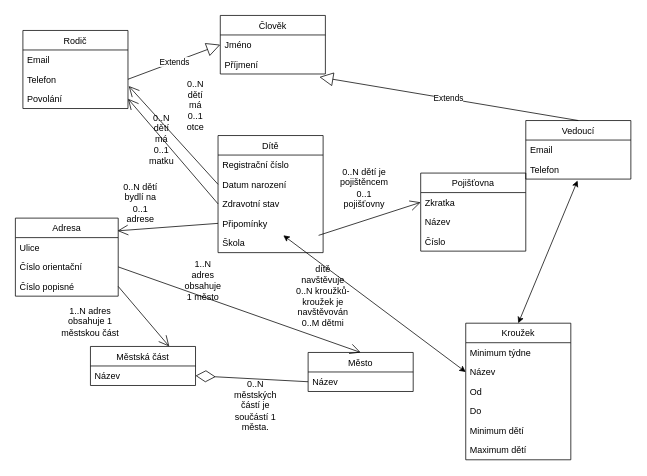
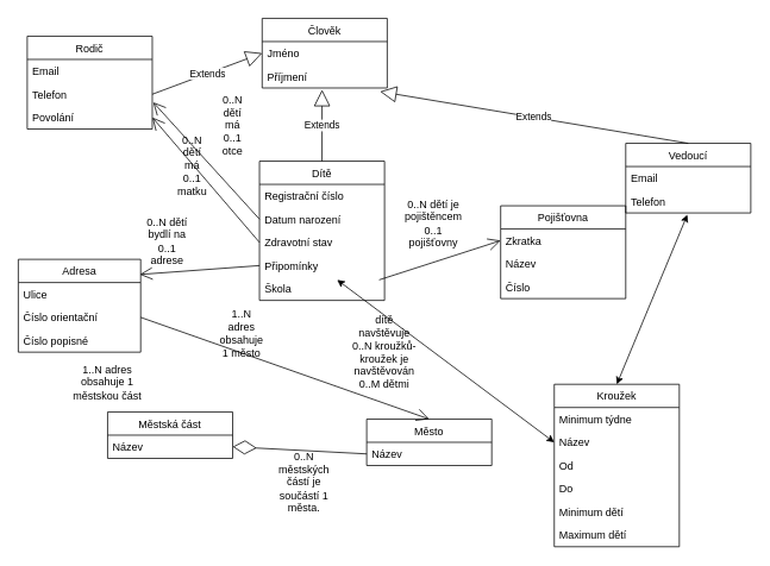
  <mxCell id="0" />
  <mxCell id="1" parent="0" />
  <mxCell id="2" value="Dítě" style="swimlane;fontStyle=0;childLayout=stackLayout;horizontal=1;startSize=26;fillColor=none;horizontalStack=0;resizeParent=1;resizeParentMax=0;resizeLast=0;collapsible=1;marginBottom=0;" parent="1" vertex="1"><mxGeometry x="290" y="180" width="140" height="156" as="geometry" /></mxCell>
  <mxCell id="3" value="Registrační číslo" style="text;strokeColor=none;fillColor=none;align=left;verticalAlign=top;spacingLeft=4;spacingRight=4;overflow=hidden;rotatable=0;points=[[0,0.5],[1,0.5]];portConstraint=eastwest;" vertex="1" parent="2"><mxGeometry y="26" width="140" height="26" as="geometry" /></mxCell>
  <mxCell id="4" value="Datum narození" style="text;strokeColor=none;fillColor=none;align=left;verticalAlign=top;spacingLeft=4;spacingRight=4;overflow=hidden;rotatable=0;points=[[0,0.5],[1,0.5]];portConstraint=eastwest;" parent="2" vertex="1"><mxGeometry y="52" width="140" height="26" as="geometry" /></mxCell>
  <mxCell id="5" value="Zdravotní stav" style="text;strokeColor=none;fillColor=none;align=left;verticalAlign=top;spacingLeft=4;spacingRight=4;overflow=hidden;rotatable=0;points=[[0,0.5],[1,0.5]];portConstraint=eastwest;" parent="2" vertex="1"><mxGeometry y="78" width="140" height="26" as="geometry" /></mxCell>
  <mxCell id="6" value="Připomínky" style="text;strokeColor=none;fillColor=none;align=left;verticalAlign=top;spacingLeft=4;spacingRight=4;overflow=hidden;rotatable=0;points=[[0,0.5],[1,0.5]];portConstraint=eastwest;" parent="2" vertex="1"><mxGeometry y="104" width="140" height="26" as="geometry" /></mxCell>
  <mxCell id="7" value="Škola" style="text;strokeColor=none;fillColor=none;align=left;verticalAlign=top;spacingLeft=4;spacingRight=4;overflow=hidden;rotatable=0;points=[[0,0.5],[1,0.5]];portConstraint=eastwest;" vertex="1" parent="2"><mxGeometry y="130" width="140" height="26" as="geometry" /></mxCell>
  <mxCell id="8" value="Člověk" style="swimlane;fontStyle=0;childLayout=stackLayout;horizontal=1;startSize=26;fillColor=none;horizontalStack=0;resizeParent=1;resizeParentMax=0;resizeLast=0;collapsible=1;marginBottom=0;" parent="1" vertex="1"><mxGeometry x="293" y="20" width="140" height="78" as="geometry" /></mxCell>
  <mxCell id="9" value="Jméno" style="text;strokeColor=none;fillColor=none;align=left;verticalAlign=top;spacingLeft=4;spacingRight=4;overflow=hidden;rotatable=0;points=[[0,0.5],[1,0.5]];portConstraint=eastwest;" parent="8" vertex="1"><mxGeometry y="26" width="140" height="26" as="geometry" /></mxCell>
  <mxCell id="10" value="Příjmení" style="text;strokeColor=none;fillColor=none;align=left;verticalAlign=top;spacingLeft=4;spacingRight=4;overflow=hidden;rotatable=0;points=[[0,0.5],[1,0.5]];portConstraint=eastwest;" parent="8" vertex="1"><mxGeometry y="52" width="140" height="26" as="geometry" /></mxCell>
  <mxCell id="11" value="Rodič" style="swimlane;fontStyle=0;childLayout=stackLayout;horizontal=1;startSize=26;fillColor=none;horizontalStack=0;resizeParent=1;resizeParentMax=0;resizeLast=0;collapsible=1;marginBottom=0;" parent="1" vertex="1"><mxGeometry x="30" y="40" width="140" height="104" as="geometry" /></mxCell>
  <mxCell id="12" value="Email" style="text;strokeColor=none;fillColor=none;align=left;verticalAlign=top;spacingLeft=4;spacingRight=4;overflow=hidden;rotatable=0;points=[[0,0.5],[1,0.5]];portConstraint=eastwest;" parent="11" vertex="1"><mxGeometry y="26" width="140" height="26" as="geometry" /></mxCell>
  <mxCell id="13" value="Telefon" style="text;strokeColor=none;fillColor=none;align=left;verticalAlign=top;spacingLeft=4;spacingRight=4;overflow=hidden;rotatable=0;points=[[0,0.5],[1,0.5]];portConstraint=eastwest;" parent="11" vertex="1"><mxGeometry y="52" width="140" height="26" as="geometry" /></mxCell>
  <mxCell id="14" value="Povolání" style="text;strokeColor=none;fillColor=none;align=left;verticalAlign=top;spacingLeft=4;spacingRight=4;overflow=hidden;rotatable=0;points=[[0,0.5],[1,0.5]];portConstraint=eastwest;" parent="11" vertex="1"><mxGeometry y="78" width="140" height="26" as="geometry" /></mxCell>
  <mxCell id="15" value="Vedoucí" style="swimlane;fontStyle=0;childLayout=stackLayout;horizontal=1;startSize=26;fillColor=none;horizontalStack=0;resizeParent=1;resizeParentMax=0;resizeLast=0;collapsible=1;marginBottom=0;" parent="1" vertex="1"><mxGeometry x="700" y="160" width="140" height="78" as="geometry" /></mxCell>
  <mxCell id="16" value="Email" style="text;strokeColor=none;fillColor=none;align=left;verticalAlign=top;spacingLeft=4;spacingRight=4;overflow=hidden;rotatable=0;points=[[0,0.5],[1,0.5]];portConstraint=eastwest;" parent="15" vertex="1"><mxGeometry y="26" width="140" height="26" as="geometry" /></mxCell>
  <mxCell id="17" value="Telefon" style="text;strokeColor=none;fillColor=none;align=left;verticalAlign=top;spacingLeft=4;spacingRight=4;overflow=hidden;rotatable=0;points=[[0,0.5],[1,0.5]];portConstraint=eastwest;" parent="15" vertex="1"><mxGeometry y="52" width="140" height="26" as="geometry" /></mxCell>
  <mxCell id="18" value="Adresa" style="swimlane;fontStyle=0;childLayout=stackLayout;horizontal=1;startSize=26;fillColor=none;horizontalStack=0;resizeParent=1;resizeParentMax=0;resizeLast=0;collapsible=1;marginBottom=0;" parent="1" vertex="1"><mxGeometry y="290" width="137" height="104" as="geometry" x="20" /></mxCell>
  <mxCell id="19" value="Ulice" style="text;strokeColor=none;fillColor=none;align=left;verticalAlign=top;spacingLeft=4;spacingRight=4;overflow=hidden;rotatable=0;points=[[0,0.5],[1,0.5]];portConstraint=eastwest;" parent="18" vertex="1"><mxGeometry y="26" width="137" height="26" as="geometry" /></mxCell>
  <mxCell id="20" value="Číslo orientační" style="text;strokeColor=none;fillColor=none;align=left;verticalAlign=top;spacingLeft=4;spacingRight=4;overflow=hidden;rotatable=0;points=[[0,0.5],[1,0.5]];portConstraint=eastwest;" parent="18" vertex="1"><mxGeometry y="52" width="137" height="26" as="geometry" /></mxCell>
  <mxCell id="21" value="Číslo popisné" style="text;strokeColor=none;fillColor=none;align=left;verticalAlign=top;spacingLeft=4;spacingRight=4;overflow=hidden;rotatable=0;points=[[0,0.5],[1,0.5]];portConstraint=eastwest;" parent="18" vertex="1"><mxGeometry y="78" width="137" height="26" as="geometry" /></mxCell>
  <mxCell id="22" value="Kroužek" style="swimlane;fontStyle=0;childLayout=stackLayout;horizontal=1;startSize=26;fillColor=none;horizontalStack=0;resizeParent=1;resizeParentMax=0;resizeLast=0;collapsible=1;marginBottom=0;" parent="1" vertex="1"><mxGeometry x="620" y="430" width="140" height="182" as="geometry" /></mxCell>
  <mxCell id="23" value="Minimum týdne" style="text;strokeColor=none;fillColor=none;align=left;verticalAlign=top;spacingLeft=4;spacingRight=4;overflow=hidden;rotatable=0;points=[[0,0.5],[1,0.5]];portConstraint=eastwest;" parent="22" vertex="1"><mxGeometry y="26" width="140" height="26" as="geometry" /></mxCell>
  <mxCell id="24" value="Název" style="text;strokeColor=none;fillColor=none;align=left;verticalAlign=top;spacingLeft=4;spacingRight=4;overflow=hidden;rotatable=0;points=[[0,0.5],[1,0.5]];portConstraint=eastwest;" parent="22" vertex="1"><mxGeometry y="52" width="140" height="26" as="geometry" /></mxCell>
  <mxCell id="25" value="Od" style="text;strokeColor=none;fillColor=none;align=left;verticalAlign=top;spacingLeft=4;spacingRight=4;overflow=hidden;rotatable=0;points=[[0,0.5],[1,0.5]];portConstraint=eastwest;" parent="22" vertex="1"><mxGeometry y="78" width="140" height="26" as="geometry" /></mxCell>
  <mxCell id="26" value="Do" style="text;strokeColor=none;fillColor=none;align=left;verticalAlign=top;spacingLeft=4;spacingRight=4;overflow=hidden;rotatable=0;points=[[0,0.5],[1,0.5]];portConstraint=eastwest;" parent="22" vertex="1"><mxGeometry y="104" width="140" height="26" as="geometry" /></mxCell>
  <mxCell id="27" value="Minimum dětí" style="text;strokeColor=none;fillColor=none;align=left;verticalAlign=top;spacingLeft=4;spacingRight=4;overflow=hidden;rotatable=0;points=[[0,0.5],[1,0.5]];portConstraint=eastwest;" parent="22" vertex="1"><mxGeometry y="130" width="140" height="26" as="geometry" /></mxCell>
  <mxCell id="28" value="Maximum dětí" style="text;strokeColor=none;fillColor=none;align=left;verticalAlign=top;spacingLeft=4;spacingRight=4;overflow=hidden;rotatable=0;points=[[0,0.5],[1,0.5]];portConstraint=eastwest;" parent="22" vertex="1"><mxGeometry y="156" width="140" height="26" as="geometry" /></mxCell>
  <mxCell id="29" value="Pojišťovna" style="swimlane;fontStyle=0;childLayout=stackLayout;horizontal=1;startSize=26;fillColor=none;horizontalStack=0;resizeParent=1;resizeParentMax=0;resizeLast=0;collapsible=1;marginBottom=0;" parent="1" vertex="1"><mxGeometry x="560" y="230" width="140" height="104" as="geometry" /></mxCell>
  <mxCell id="30" value="Zkratka" style="text;strokeColor=none;fillColor=none;align=left;verticalAlign=top;spacingLeft=4;spacingRight=4;overflow=hidden;rotatable=0;points=[[0,0.5],[1,0.5]];portConstraint=eastwest;" parent="29" vertex="1"><mxGeometry y="26" width="140" height="26" as="geometry" /></mxCell>
  <mxCell id="31" value="Název" style="text;strokeColor=none;fillColor=none;align=left;verticalAlign=top;spacingLeft=4;spacingRight=4;overflow=hidden;rotatable=0;points=[[0,0.5],[1,0.5]];portConstraint=eastwest;" parent="29" vertex="1"><mxGeometry y="52" width="140" height="26" as="geometry" /></mxCell>
  <mxCell id="32" value="Číslo" style="text;strokeColor=none;fillColor=none;align=left;verticalAlign=top;spacingLeft=4;spacingRight=4;overflow=hidden;rotatable=0;points=[[0,0.5],[1,0.5]];portConstraint=eastwest;" parent="29" vertex="1"><mxGeometry y="78" width="140" height="26" as="geometry" /></mxCell>
  <mxCell id="33" value="Město" style="swimlane;fontStyle=0;childLayout=stackLayout;horizontal=1;startSize=26;fillColor=none;horizontalStack=0;resizeParent=1;resizeParentMax=0;resizeLast=0;collapsible=1;marginBottom=0;" parent="1" vertex="1"><mxGeometry x="410" y="469" width="140" height="52" as="geometry" /></mxCell>
  <mxCell id="34" value="Název" style="text;strokeColor=none;fillColor=none;align=left;verticalAlign=top;spacingLeft=4;spacingRight=4;overflow=hidden;rotatable=0;points=[[0,0.5],[1,0.5]];portConstraint=eastwest;" parent="33" vertex="1"><mxGeometry y="26" width="140" height="26" as="geometry" /></mxCell>
  <mxCell id="35" value="Městská část" style="swimlane;fontStyle=0;childLayout=stackLayout;horizontal=1;startSize=26;fillColor=none;horizontalStack=0;resizeParent=1;resizeParentMax=0;resizeLast=0;collapsible=1;marginBottom=0;" parent="1" vertex="1"><mxGeometry x="120" y="461" width="140" height="52" as="geometry" /></mxCell>
  <mxCell id="36" value="Název" style="text;strokeColor=none;fillColor=none;align=left;verticalAlign=top;spacingLeft=4;spacingRight=4;overflow=hidden;rotatable=0;points=[[0,0.5],[1,0.5]];portConstraint=eastwest;" parent="35" vertex="1"><mxGeometry y="26" width="140" height="26" as="geometry" /></mxCell>
  <mxCell id="37" value="Extends" style="endArrow=block;endSize=16;endFill=0;html=1;exitX=1;exitY=0.5;exitDx=0;exitDy=0;entryX=0;entryY=0.5;entryDx=0;entryDy=0;" parent="1" source="13" target="9" edge="1"><mxGeometry width="160" relative="1" as="geometry"><mxPoint x="70" y="191.5" as="sourcePoint" /><mxPoint x="230" y="191.5" as="targetPoint" /></mxGeometry></mxCell>
  <mxCell id="38" value="Extends" style="endArrow=block;endSize=16;endFill=0;html=1;exitX=0.5;exitY=0;exitDx=0;exitDy=0;entryX=0.943;entryY=1.154;entryDx=0;entryDy=0;entryPerimeter=0;" parent="1" source="15" target="10" edge="1"><mxGeometry width="160" relative="1" as="geometry"><mxPoint x="220" y="115" as="sourcePoint" /><mxPoint x="310" y="79" as="targetPoint" /></mxGeometry></mxCell>
+ <mxCell id="39" value="Extends" style="endArrow=block;endSize=16;endFill=0;html=1;exitX=0.5;exitY=0;exitDx=0;exitDy=0;entryX=0.479;entryY=1.077;entryDx=0;entryDy=0;entryPerimeter=0;" parent="1" source="2" target="10" edge="1"><mxGeometry width="160" relative="1" as="geometry"><mxPoint x="230" y="125" as="sourcePoint" /><mxPoint x="320" y="89" as="targetPoint" /></mxGeometry></mxCell>
  <mxCell id="40" value="" style="endArrow=open;endFill=1;endSize=12;html=1;entryX=0.993;entryY=0.163;entryDx=0;entryDy=0;entryPerimeter=0;exitX=0;exitY=0.5;exitDx=0;exitDy=0;" parent="1" source="6" target="18" edge="1"><mxGeometry width="160" relative="1" as="geometry"><mxPoint x="30" y="640" as="sourcePoint" /><mxPoint x="190" y="640" as="targetPoint" /></mxGeometry></mxCell>
- <mxCell id="41" value="" style="endArrow=open;endFill=1;endSize=12;html=1;entryX=0.75;entryY=0;entryDx=0;entryDy=0;exitX=1;exitY=0.5;exitDx=0;exitDy=0;" parent="1" source="21" target="35" edge="1"><mxGeometry width="160" relative="1" as="geometry"><mxPoint x="171.75" y="441" as="sourcePoint" /><mxPoint x="328.02" y="394.012" as="targetPoint" /></mxGeometry></mxCell>
  <mxCell id="42" value="" style="endArrow=open;endFill=1;endSize=12;html=1;entryX=0;entryY=0.5;entryDx=0;entryDy=0;exitX=0.957;exitY=1.115;exitDx=0;exitDy=0;exitPerimeter=0;" parent="1" source="6" target="30" edge="1"><mxGeometry width="160" relative="1" as="geometry"><mxPoint x="132.75" y="300" as="sourcePoint" /><mxPoint x="289.02" y="253.012" as="targetPoint" /></mxGeometry></mxCell>
  <mxCell id="43" value="" style="endArrow=open;endFill=1;endSize=12;html=1;entryX=0.5;entryY=0;entryDx=0;entryDy=0;exitX=1;exitY=0.5;exitDx=0;exitDy=0;" parent="1" source="20" target="33" edge="1"><mxGeometry width="160" relative="1" as="geometry"><mxPoint x="167" y="391" as="sourcePoint" /><mxPoint x="235" y="471" as="targetPoint" /></mxGeometry></mxCell>
  <mxCell id="44" value="" style="endArrow=open;endFill=1;endSize=12;html=1;entryX=1;entryY=0.5;entryDx=0;entryDy=0;exitX=0;exitY=0.5;exitDx=0;exitDy=0;" parent="1" source="5" target="14" edge="1"><mxGeometry width="160" relative="1" as="geometry"><mxPoint x="167" y="365" as="sourcePoint" /><mxPoint x="390" y="471" as="targetPoint" /></mxGeometry></mxCell>
  <mxCell id="45" value="" style="endArrow=open;endFill=1;endSize=12;html=1;entryX=1.007;entryY=-0.154;entryDx=0;entryDy=0;exitX=0;exitY=0.5;exitDx=0;exitDy=0;entryPerimeter=0;" parent="1" source="4" target="14" edge="1"><mxGeometry width="160" relative="1" as="geometry"><mxPoint x="290" y="215" as="sourcePoint" /><mxPoint x="220" y="141" as="targetPoint" /></mxGeometry></mxCell>
  <mxCell id="46" value="" style="endArrow=classic;startArrow=classic;html=1;entryX=0.493;entryY=1.077;entryDx=0;entryDy=0;entryPerimeter=0;exitX=0.5;exitY=0;exitDx=0;exitDy=0;" parent="1" source="22" target="17" edge="1"><mxGeometry width="50" height="50" relative="1" as="geometry"><mxPoint x="660" y="315" as="sourcePoint" /><mxPoint x="710" y="265" as="targetPoint" /></mxGeometry></mxCell>
  <mxCell id="47" value="" style="endArrow=classic;startArrow=classic;html=1;entryX=0.621;entryY=1.115;entryDx=0;entryDy=0;entryPerimeter=0;exitX=0;exitY=0.5;exitDx=0;exitDy=0;" parent="1" source="24" target="6" edge="1"><mxGeometry width="50" height="50" relative="1" as="geometry"><mxPoint x="433" y="427" as="sourcePoint" /><mxPoint x="502.02" y="311.002" as="targetPoint" /></mxGeometry></mxCell>
  <mxCell id="48" value="0..N dětí má 0..1 matku" style="text;html=1;strokeColor=none;fillColor=none;align=center;verticalAlign=middle;whiteSpace=wrap;rounded=0;" parent="1" vertex="1"><mxGeometry x="195" y="175" width="40" height="20" as="geometry" /></mxCell>
  <mxCell id="49" value="0..N dětí je pojištěncem 0..1 pojišťovny" style="text;html=1;strokeColor=none;fillColor=none;align=center;verticalAlign=middle;whiteSpace=wrap;rounded=0;" parent="1" vertex="1"><mxGeometry x="450" y="240" width="70" height="20" as="geometry" /></mxCell>
  <mxCell id="50" value="0..N dětí bydlí na 0..1 adrese" style="text;html=1;strokeColor=none;fillColor=none;align=center;verticalAlign=middle;whiteSpace=wrap;rounded=0;" parent="1" vertex="1"><mxGeometry x="157" y="260" width="60" height="20" as="geometry" /></mxCell>
  <mxCell id="51" value="1..N adres obsahuje 1 město" style="text;html=1;strokeColor=none;fillColor=none;align=center;verticalAlign=middle;whiteSpace=wrap;rounded=0;" parent="1" vertex="1"><mxGeometry x="250" y="362.5" width="40" height="20" as="geometry" /></mxCell>
  <mxCell id="52" value="0..N městských částí je součástí 1 města." style="text;html=1;strokeColor=none;fillColor=none;align=center;verticalAlign=middle;whiteSpace=wrap;rounded=0;" parent="1" vertex="1"><mxGeometry x="320" y="530" width="40" height="20" as="geometry" /></mxCell>
  <mxCell id="53" value="dítě navštěvuje 0..N kroužků- kroužek je navštěvován 0..M dětmi" style="text;html=1;strokeColor=none;fillColor=none;align=center;verticalAlign=middle;whiteSpace=wrap;rounded=0;" parent="1" vertex="1"><mxGeometry x="390" y="384" width="80" height="20" as="geometry" /></mxCell>
  <mxCell id="54" value="" style="endArrow=diamondThin;endFill=0;endSize=24;html=1;entryX=1;entryY=0.5;entryDx=0;entryDy=0;exitX=0;exitY=0.5;exitDx=0;exitDy=0;" parent="1" source="34" target="36" edge="1"><mxGeometry width="160" relative="1" as="geometry"><mxPoint x="130" y="580" as="sourcePoint" /><mxPoint x="290" y="580" as="targetPoint" /></mxGeometry></mxCell>
  <mxCell id="55" value="0..N dětí má 0..1 otce" style="text;html=1;strokeColor=none;fillColor=none;align=center;verticalAlign=middle;whiteSpace=wrap;rounded=0;" parent="1" vertex="1"><mxGeometry x="240" y="130" width="40" height="20" as="geometry" /></mxCell>
  <mxCell id="56" value="1..N adres obsahuje 1 městskou část" style="text;html=1;strokeColor=none;fillColor=none;align=center;verticalAlign=middle;whiteSpace=wrap;rounded=0;" parent="1" vertex="1"><mxGeometry x="70" y="418" width="100" height="20" as="geometry" /></mxCell>
